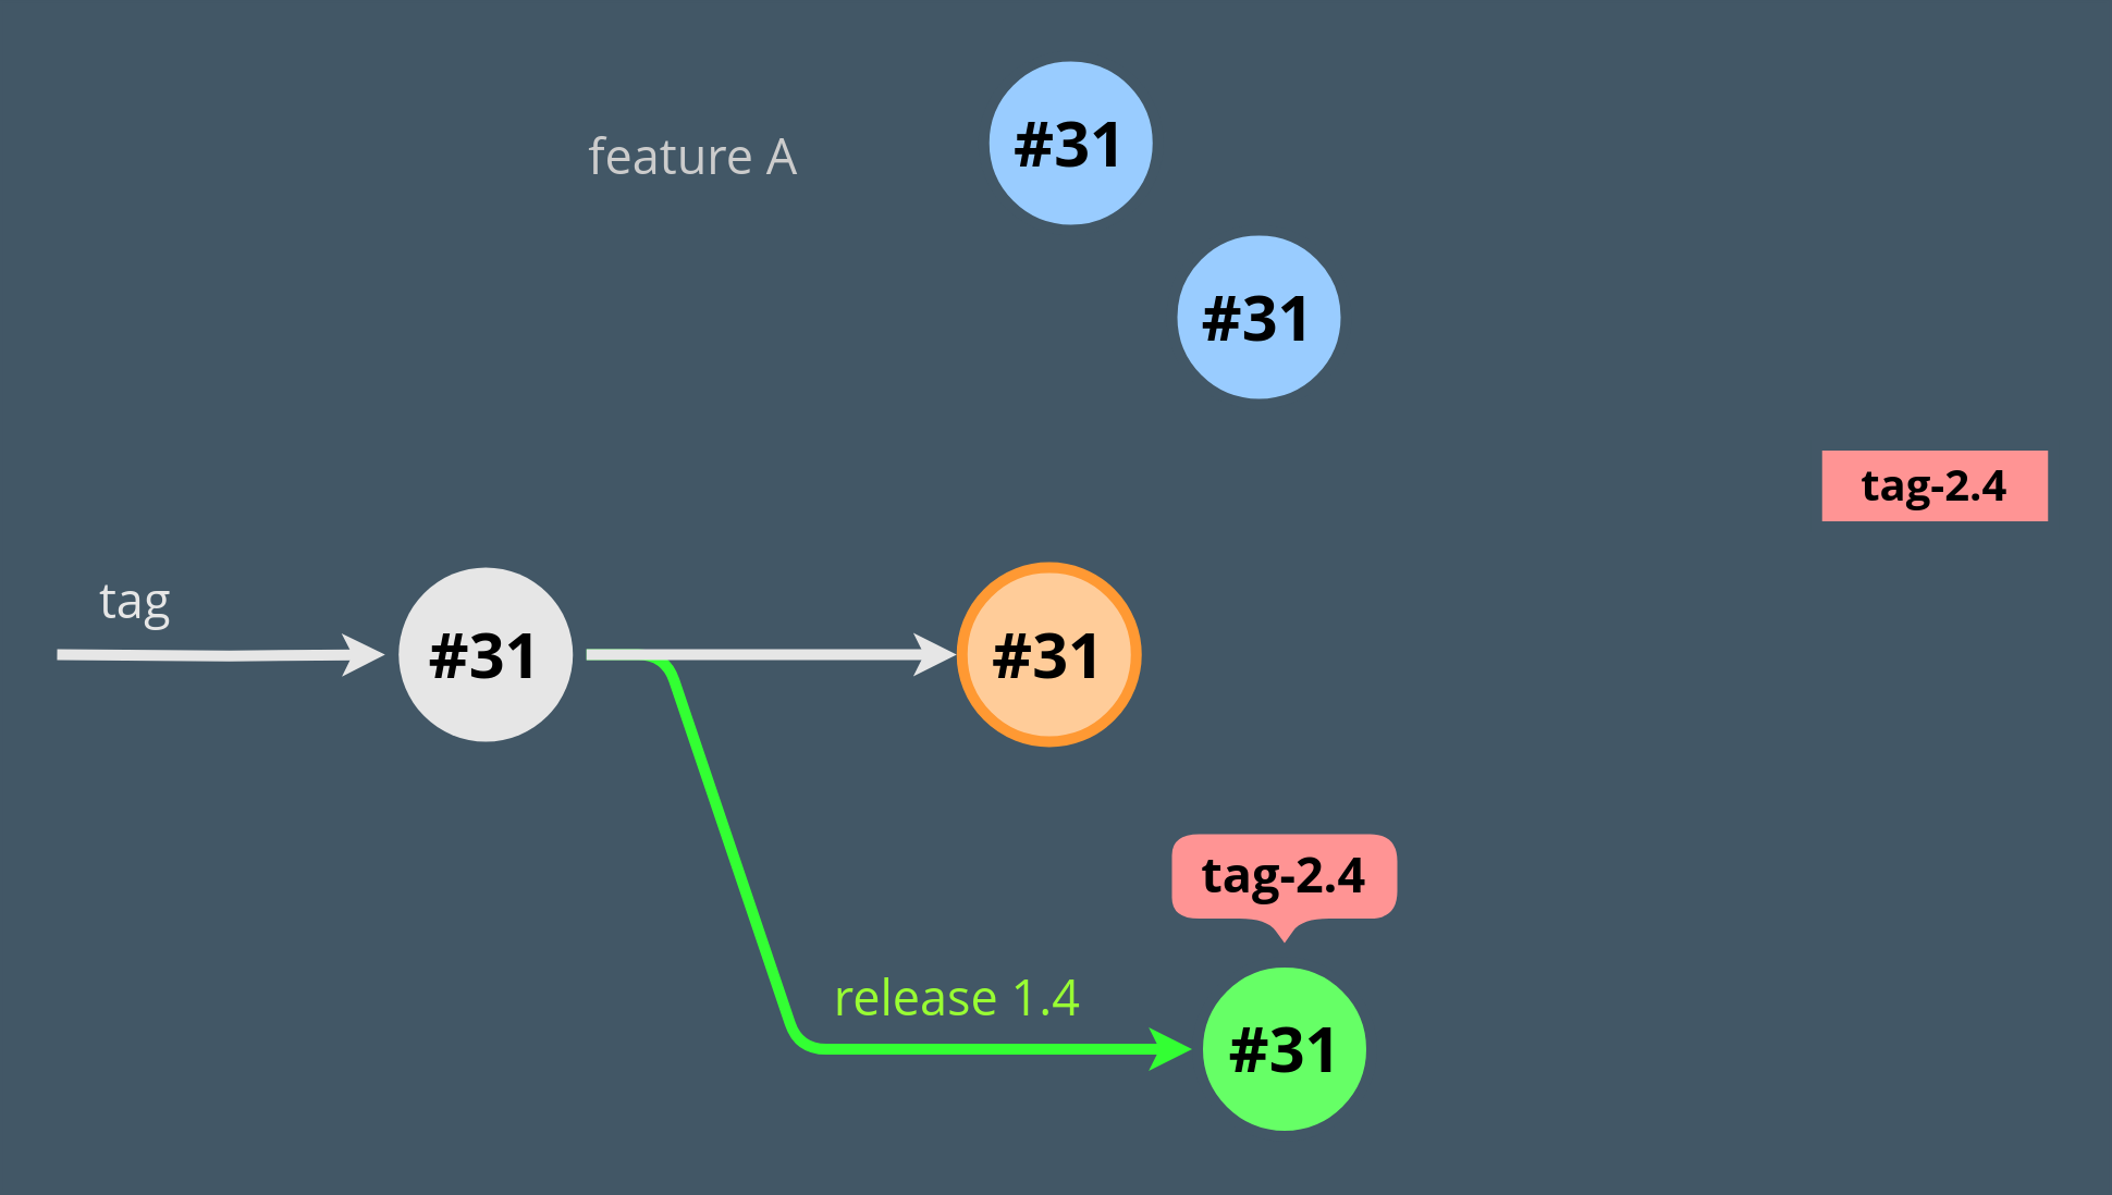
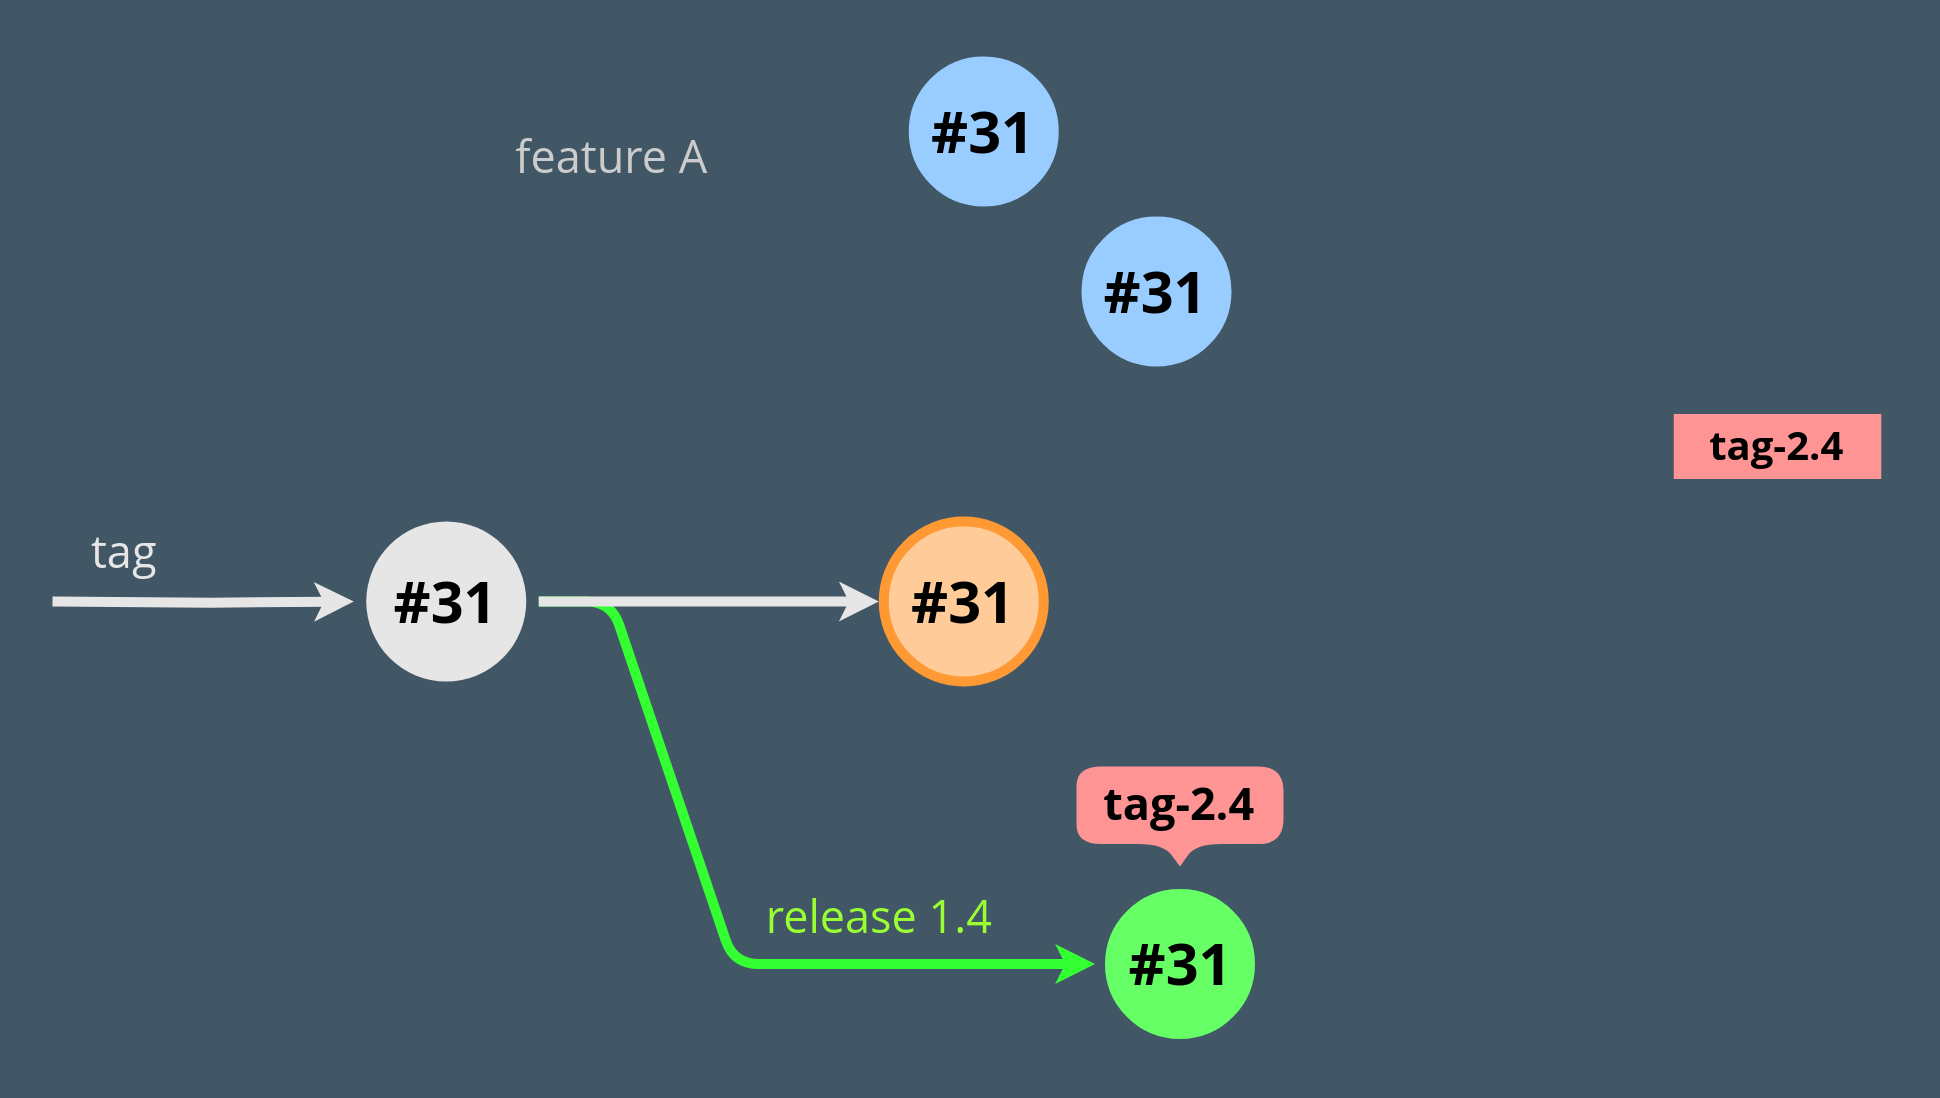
  <mxCell id="0" />
  <mxCell id="1" parent="0" />
  <mxCell id="2" value="" style="endArrow=classic;html=1;jumpStyle=arc;jumpSize=15;rounded=1;strokeWidth=4;fontColor=#FFFFFF;shadow=0;sketch=0;startArrow=none;entryX=0;entryY=0.5;entryDx=0;entryDy=0;endSize=3;strokeColor=#33FF33;" parent="1" source="4" target="14" edge="1"><mxGeometry width="50" height="50" relative="1" as="geometry"><mxPoint x="211" y="240" as="sourcePoint" /><mxPoint x="147" y="320" as="targetPoint" /><Array as="points"><mxPoint x="244" y="240" /><mxPoint x="293" y="385" /></Array></mxGeometry></mxCell>
  <mxCell id="3" value="#31" style="rounded=1;whiteSpace=wrap;html=1;strokeWidth=4;shadow=0;comic=0;glass=0;perimeterSpacing=2;fontSize=23;fontStyle=1;fontFamily=Open Sans;FType=g;arcSize=50;verticalAlign=middle;spacingTop=0;strokeColor=#FF9933;fillColor=#FFCC99;" parent="1" vertex="1"><mxGeometry x="353" y="208" width="64" height="64" as="geometry" /></mxCell>
  <mxCell id="4" value="#31" style="rounded=1;whiteSpace=wrap;html=1;strokeWidth=4;shadow=0;comic=0;glass=0;perimeterSpacing=5;fontSize=23;fontStyle=1;fontFamily=Open Sans;FType=g;arcSize=50;verticalAlign=middle;spacingTop=0;fillColor=#E6E6E6;strokeColor=none;" parent="1" vertex="1"><mxGeometry x="146" y="208" width="64" height="64" as="geometry" /></mxCell>
  <mxCell id="5" value="#31" style="rounded=1;whiteSpace=wrap;html=1;strokeWidth=4;shadow=0;comic=0;glass=0;perimeterSpacing=2;fontSize=23;fontStyle=1;fontFamily=Open Sans;FType=g;arcSize=50;verticalAlign=middle;spacingTop=0;strokeColor=#425766;fillColor=#99CCFF;" parent="1" vertex="1"><mxGeometry x="430.1" y="84" width="64" height="64" as="geometry" /></mxCell>
  <mxCell id="6" value="#31" style="rounded=1;whiteSpace=wrap;html=1;strokeWidth=4;shadow=0;comic=0;glass=0;perimeterSpacing=2;fontSize=23;fontStyle=1;fontFamily=Open Sans;FType=g;arcSize=50;verticalAlign=middle;spacingTop=0;strokeColor=#425766;fillColor=#99CCFF;" parent="1" vertex="1"><mxGeometry x="361" y="20" width="64" height="64" as="geometry" /></mxCell>
  <mxCell id="7" value="tag" style="text;html=1;align=center;verticalAlign=bottom;resizable=0;points=[];autosize=1;fontSize=18;fontFamily=Open Sans;fontStyle=0;fontColor=#E6E6E6;" parent="1" vertex="1"><mxGeometry x="23" y="208" width="52" height="26" as="geometry" /></mxCell>
- <mxCell id="8" value="feature A" style="text;html=1;align=center;verticalAlign=middle;resizable=0;points=[];autosize=1;strokeColor=none;fontSize=18;fontFamily=Open Sans;fontColor=#CCCCCC;fontStyle=0" parent="1" vertex="1"><mxGeometry x="210" y="44" width="87" height="26" as="geometry" /></mxCell>
+ <mxCell id="8" value="feature A" style="text;html=1;align=center;verticalAlign=middle;resizable=0;points=[];autosize=1;strokeColor=none;fontSize=18;fontFamily=Open Sans;fontColor=#CCCCCC;fontStyle=0" parent="1" vertex="1"><mxGeometry x="200" y="49" width="87" height="26" as="geometry" /></mxCell>
  <mxCell id="9" value="release 1.4" style="text;html=1;align=center;verticalAlign=middle;resizable=0;points=[];autosize=1;fontSize=18;fontFamily=Open Sans;fontStyle=0;fontColor=#99FF33;" parent="1" vertex="1"><mxGeometry x="300" y="353" width="101" height="26" as="geometry" /></mxCell>
  <mxCell id="10" value="tag-2.4" style="rounded=1;whiteSpace=wrap;html=1;strokeWidth=4;shadow=0;comic=0;glass=0;perimeterSpacing=2;fontSize=16;fontStyle=1;fontFamily=Open Sans;FType=g;labelBorderColor=none;strokeColor=#425766;arcSize=0;spacingBottom=1;fillColor=#FF9494;" parent="1" vertex="1"><mxGeometry x="667" y="163" width="87" height="30" as="geometry" /></mxCell>
  <mxCell id="11" style="edgeStyle=orthogonalEdgeStyle;rounded=0;sketch=0;orthogonalLoop=1;jettySize=auto;html=1;entryX=0;entryY=0.5;entryDx=0;entryDy=0;shadow=0;fontFamily=Open Sans;fontSource=https%3A%2F%2Ffonts.googleapis.com%2Fcss%3Ffamily%3DOpen%2BSans;fontSize=18;startSize=6;endSize=3;strokeWidth=4;strokeColor=#E6E6E6;verticalAlign=bottom;fontColor=#E6E6E6;" parent="1" target="4" edge="1"><mxGeometry relative="1" as="geometry"><mxPoint x="20.5" y="240" as="sourcePoint" /></mxGeometry></mxCell>
  <mxCell id="12" value="tag-2.4" style="shape=callout;whiteSpace=wrap;html=1;perimeter=calloutPerimeter;rounded=1;shadow=0;labelBackgroundColor=none;fontFamily=Open Sans;fontSource=https%3A%2F%2Ffonts.googleapis.com%2Fcss%3Ffamily%3DOpen%2BSans;fontSize=18;fontColor=#000000;strokeWidth=4;fillColor=#FF9494;fontStyle=1;position2=0.5;size=9;position=0.42;base=13;strokeColor=none;spacingBottom=1;" parent="1" vertex="1"><mxGeometry x="430.1" y="306" width="82.8" height="40" as="geometry" /></mxCell>
  <mxCell id="13" value="" style="endArrow=classic;html=1;jumpStyle=arc;jumpSize=15;rounded=1;strokeWidth=4;shadow=0;sketch=0;startArrow=none;entryX=0;entryY=0.5;entryDx=0;entryDy=0;startSize=6;endSize=3;strokeColor=#E6E6E6;verticalAlign=bottom;fontColor=#E6E6E6;" parent="1" source="4" target="3" edge="1"><mxGeometry width="50" height="50" relative="1" as="geometry"><mxPoint x="211" y="240" as="sourcePoint" /><mxPoint x="334" y="240" as="targetPoint" /><Array as="points" /></mxGeometry></mxCell>
  <mxCell id="14" value="#31" style="rounded=1;whiteSpace=wrap;html=1;strokeWidth=4;shadow=0;comic=0;glass=0;perimeterSpacing=2;fontSize=23;fontStyle=1;fontFamily=Open Sans;FType=g;fillColor=#66FF66;arcSize=50;verticalAlign=middle;spacingTop=0;strokeColor=#425766;" parent="1" vertex="1"><mxGeometry x="439.5" y="353" width="64" height="64" as="geometry" /></mxCell>
